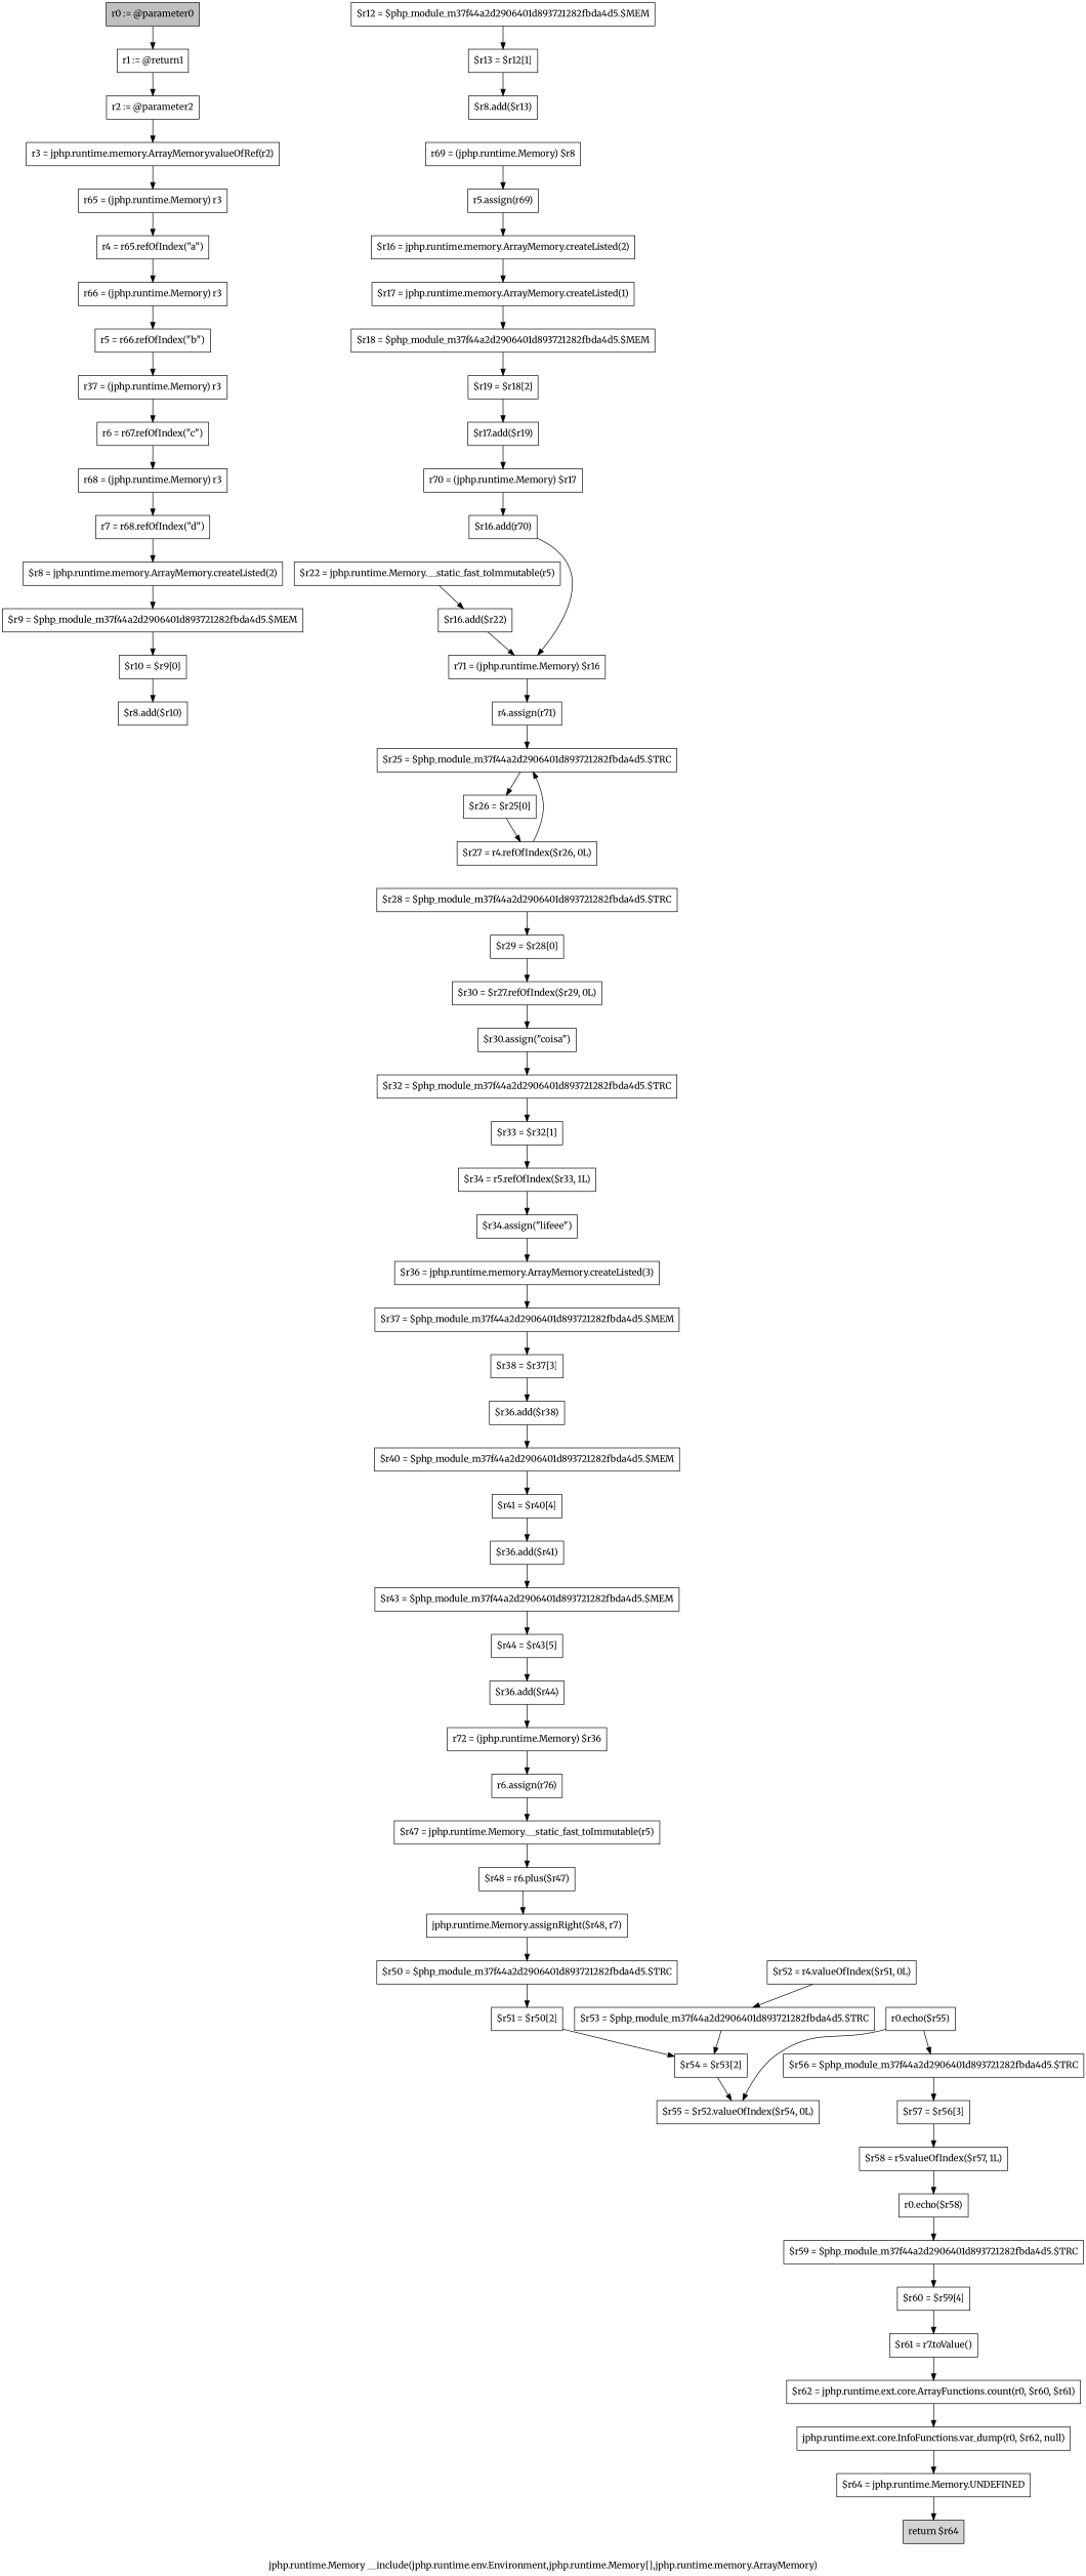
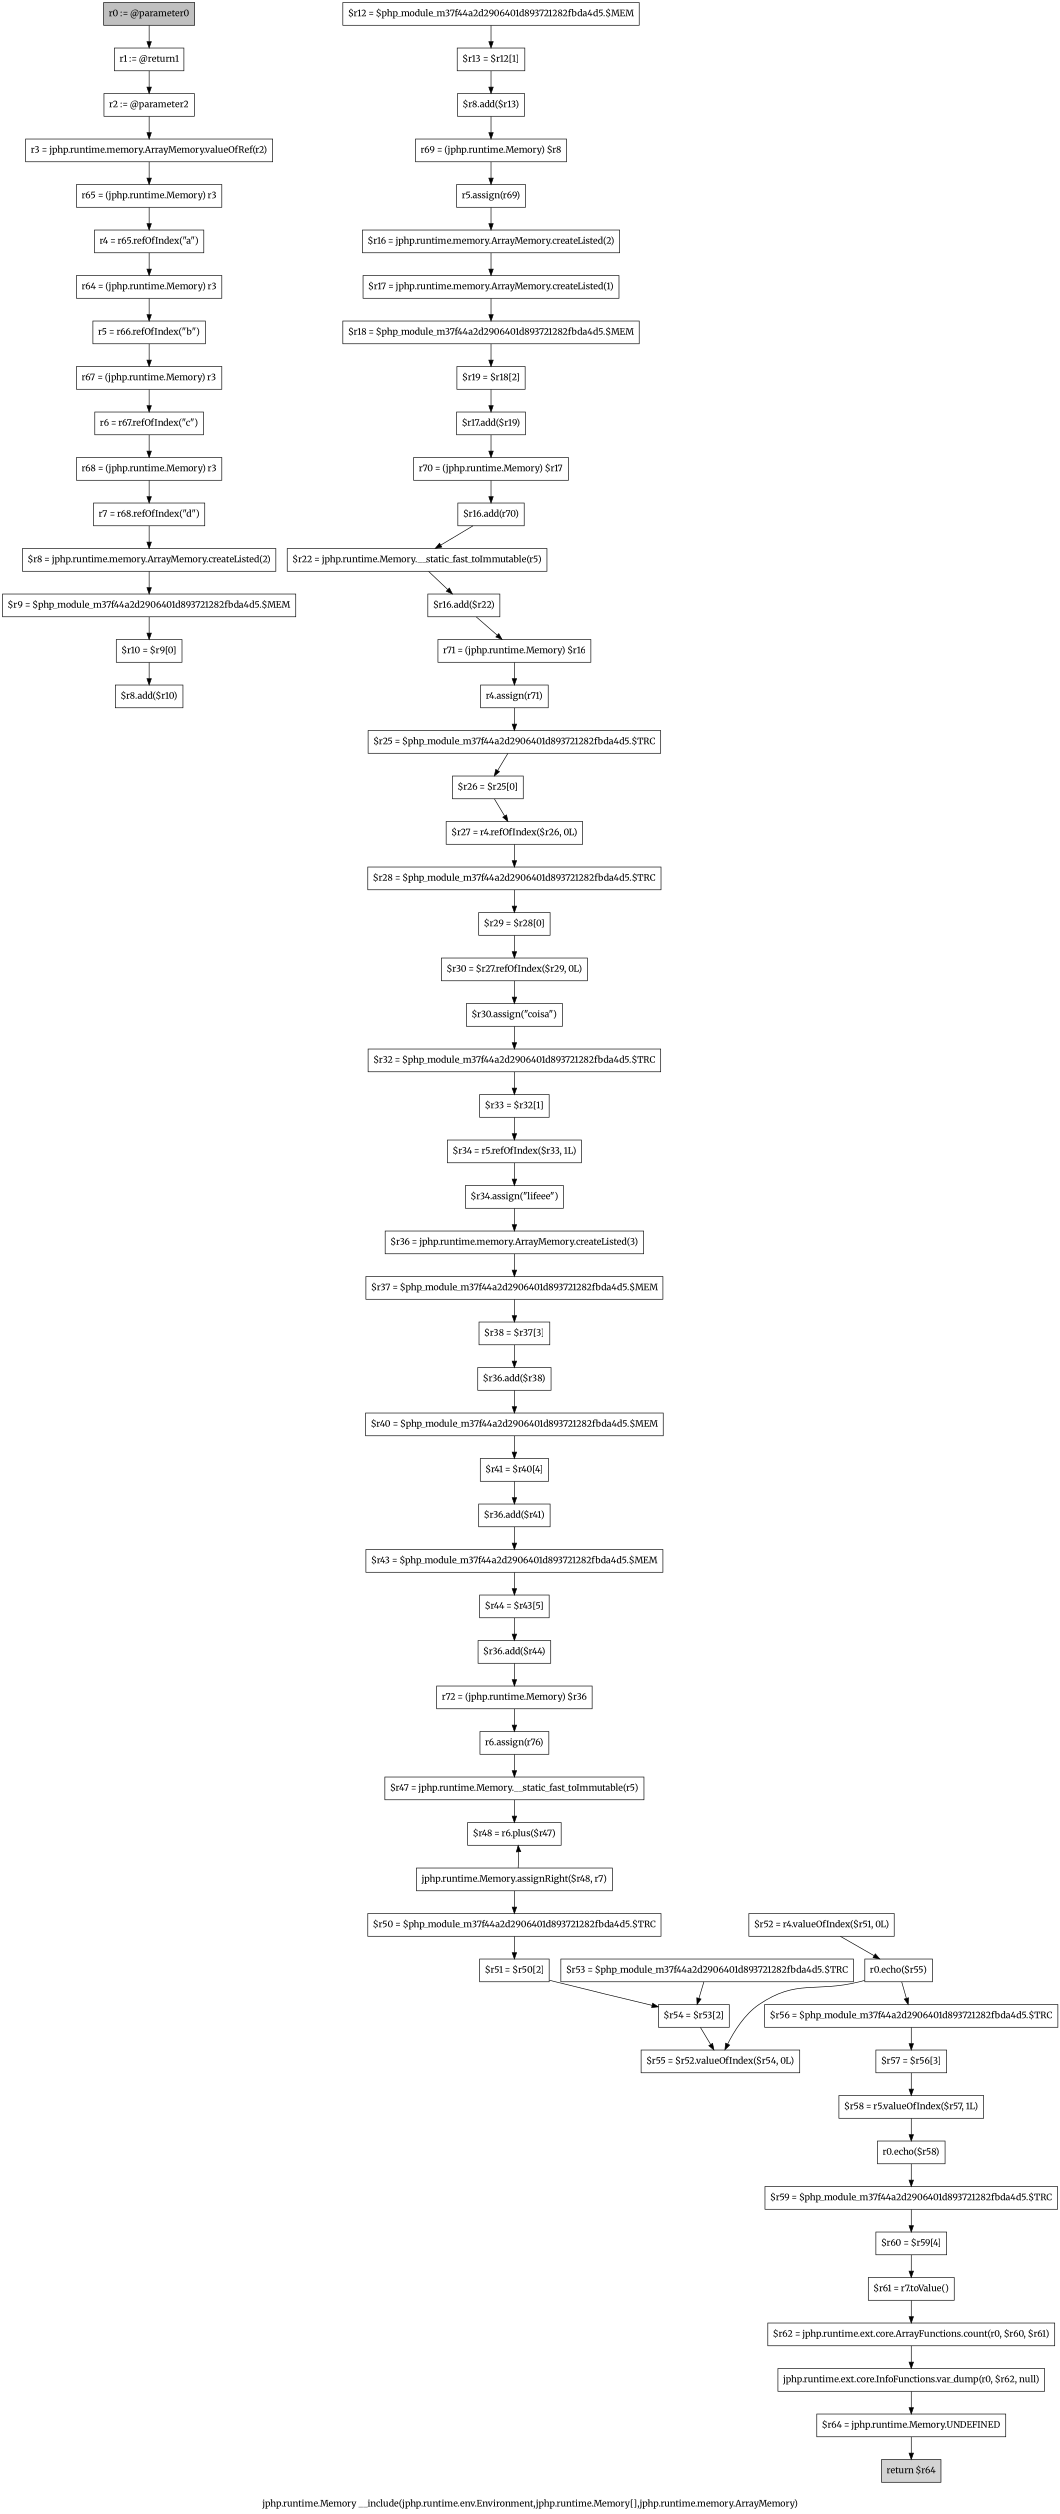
  digraph {
    fontname=Merriweather
    label="jphp.runtime.Memory __include(jphp.runtime.env.Environment,jphp.runtime.Memory[],jphp.runtime.memory.ArrayMemory)"
    node [fontname=Merriweather shape=box]
    edge [fontname=Merriweather]
    n1 [fillcolor=gray label="r0 := @parameter0" style=filled]
    n2 [label="r1 := @return1"]
    n3 [label="r2 := @parameter2"]
    n4 [label="r3 = jphp.runtime.memory.ArrayMemory.valueOfRef(r2)"]
    n5 [label="r65 = (jphp.runtime.Memory) r3"]
    n6 [label="r4 = r65.refOfIndex(\"a\")"]
-   n7 [label="r66 = (jphp.runtime.Memory) r3"]
+   n7 [label="r64 = (jphp.runtime.Memory) r3"]
    n8 [label="r5 = r66.refOfIndex(\"b\")"]
-   n9 [label="r37 = (jphp.runtime.Memory) r3"]
+   n9 [label="r67 = (jphp.runtime.Memory) r3"]
    n10 [label="r6 = r67.refOfIndex(\"c\")"]
    n11 [label="r68 = (jphp.runtime.Memory) r3"]
    n12 [label="r7 = r68.refOfIndex(\"d\")"]
    n13 [label="$r8 = jphp.runtime.memory.ArrayMemory.createListed(2)"]
    n14 [label="$r9 = $php_module_m37f44a2d2906401d893721282fbda4d5.$MEM"]
    n15 [label="$r10 = $r9[0]"]
    n16 [label="$r8.add($r10)"]
    n17 [label="$r12 = $php_module_m37f44a2d2906401d893721282fbda4d5.$MEM"]
    n18 [label="$r13 = $r12[1]"]
    n19 [label="$r8.add($r13)"]
    n20 [label="r69 = (jphp.runtime.Memory) $r8"]
    n21 [label="r5.assign(r69)"]
    n22 [label="$r16 = jphp.runtime.memory.ArrayMemory.createListed(2)"]
    n23 [label="$r17 = jphp.runtime.memory.ArrayMemory.createListed(1)"]
    n24 [label="$r18 = $php_module_m37f44a2d2906401d893721282fbda4d5.$MEM"]
    n25 [label="$r19 = $r18[2]"]
    n26 [label="$r17.add($r19)"]
    n27 [label="r70 = (jphp.runtime.Memory) $r17"]
    n28 [label="$r16.add(r70)"]
    n29 [label="$r22 = jphp.runtime.Memory.__static_fast_toImmutable(r5)"]
    n30 [label="$r16.add($r22)"]
    n31 [label="r71 = (jphp.runtime.Memory) $r16"]
    n32 [label="r4.assign(r71)"]
    n33 [label="$r25 = $php_module_m37f44a2d2906401d893721282fbda4d5.$TRC"]
    n34 [label="$r26 = $r25[0]"]
    n35 [label="$r27 = r4.refOfIndex($r26, 0L)"]
    n36 [label="$r28 = $php_module_m37f44a2d2906401d893721282fbda4d5.$TRC"]
    n37 [label="$r29 = $r28[0]"]
    n38 [label="$r30 = $r27.refOfIndex($r29, 0L)"]
    n39 [label="$r30.assign(\"coisa\")"]
    n40 [label="$r32 = $php_module_m37f44a2d2906401d893721282fbda4d5.$TRC"]
    n41 [label="$r33 = $r32[1]"]
    n42 [label="$r34 = r5.refOfIndex($r33, 1L)"]
    n43 [label="$r34.assign(\"lifeee\")"]
    n44 [label="$r36 = jphp.runtime.memory.ArrayMemory.createListed(3)"]
    n45 [label="$r37 = $php_module_m37f44a2d2906401d893721282fbda4d5.$MEM"]
    n46 [label="$r38 = $r37[3]"]
    n47 [label="$r36.add($r38)"]
    n48 [label="$r40 = $php_module_m37f44a2d2906401d893721282fbda4d5.$MEM"]
    n49 [label="$r41 = $r40[4]"]
    n50 [label="$r36.add($r41)"]
    n51 [label="$r43 = $php_module_m37f44a2d2906401d893721282fbda4d5.$MEM"]
    n52 [label="$r44 = $r43[5]"]
    n53 [label="$r36.add($r44)"]
    n54 [label="r72 = (jphp.runtime.Memory) $r36"]
    n55 [label="r6.assign(r76)"]
    n56 [label="$r47 = jphp.runtime.Memory.__static_fast_toImmutable(r5)"]
    n57 [label="$r48 = r6.plus($r47)"]
    n58 [label="jphp.runtime.Memory.assignRight($r48, r7)"]
    n59 [label="$r50 = $php_module_m37f44a2d2906401d893721282fbda4d5.$TRC"]
    n60 [label="$r51 = $r50[2]"]
    n61 [label="$r54 = $r53[2]"]
    n62 [label="$r52 = r4.valueOfIndex($r51, 0L)"]
    n63 [label="$r53 = $php_module_m37f44a2d2906401d893721282fbda4d5.$TRC"]
    n64 [label="$r55 = $r52.valueOfIndex($r54, 0L)"]
    n65 [label="r0.echo($r55)"]
    n66 [label="$r56 = $php_module_m37f44a2d2906401d893721282fbda4d5.$TRC"]
    n67 [label="$r57 = $r56[3]"]
    n68 [label="$r58 = r5.valueOfIndex($r57, 1L)"]
    n69 [label="r0.echo($r58)"]
    n70 [label="$r59 = $php_module_m37f44a2d2906401d893721282fbda4d5.$TRC"]
    n71 [label="$r60 = $r59[4]"]
    n72 [label="$r61 = r7.toValue()"]
    n73 [label="$r62 = jphp.runtime.ext.core.ArrayFunctions.count(r0, $r60, $r61)"]
    n74 [label="jphp.runtime.ext.core.InfoFunctions.var_dump(r0, $r62, null)"]
    n75 [label="$r64 = jphp.runtime.Memory.UNDEFINED"]
    n76 [fillcolor=lightgray label="return $r64" style=filled]
    n1 -> n2
    n2 -> n3
    n3 -> n4
    n4 -> n5
    n5 -> n6
    n6 -> n7
    n7 -> n8
    n8 -> n9
    n9 -> n10
    n10 -> n11
    n11 -> n12
    n12 -> n13
    n13 -> n14
    n14 -> n15
    n15 -> n16
    n17 -> n18
    n18 -> n19
+   n19 -> n20
    n20 -> n21
    n21 -> n22
    n22 -> n23
    n23 -> n24
    n24 -> n25
    n25 -> n26
    n26 -> n27
    n27 -> n28
-   n28 -> n31
+   n28 -> n29
    n29 -> n30
    n30 -> n31
    n31 -> n32
    n32 -> n33
    n33 -> n34
    n34 -> n35
-   n35 -> n33
+   n35 -> n36
    n36 -> n37
    n37 -> n38
    n38 -> n39
    n39 -> n40
    n40 -> n41
    n41 -> n42
    n42 -> n43
    n43 -> n44
    n44 -> n45
    n45 -> n46
    n46 -> n47
    n47 -> n48
    n48 -> n49
    n49 -> n50
    n50 -> n51
    n51 -> n52
    n52 -> n53
    n53 -> n54
    n54 -> n55
    n55 -> n56
    n56 -> n57
-   n57 -> n58
+   n58 -> n57
    n58 -> n59
    n59 -> n60
    n60 -> n61
    n61 -> n64
-   n62 -> n63
+   n62 -> n65
    n63 -> n61
    n65 -> n64
    n65 -> n66
    n66 -> n67
    n67 -> n68
    n68 -> n69
    n69 -> n70
    n70 -> n71
    n71 -> n72
    n72 -> n73
    n73 -> n74
    n74 -> n75
    n75 -> n76
  }
